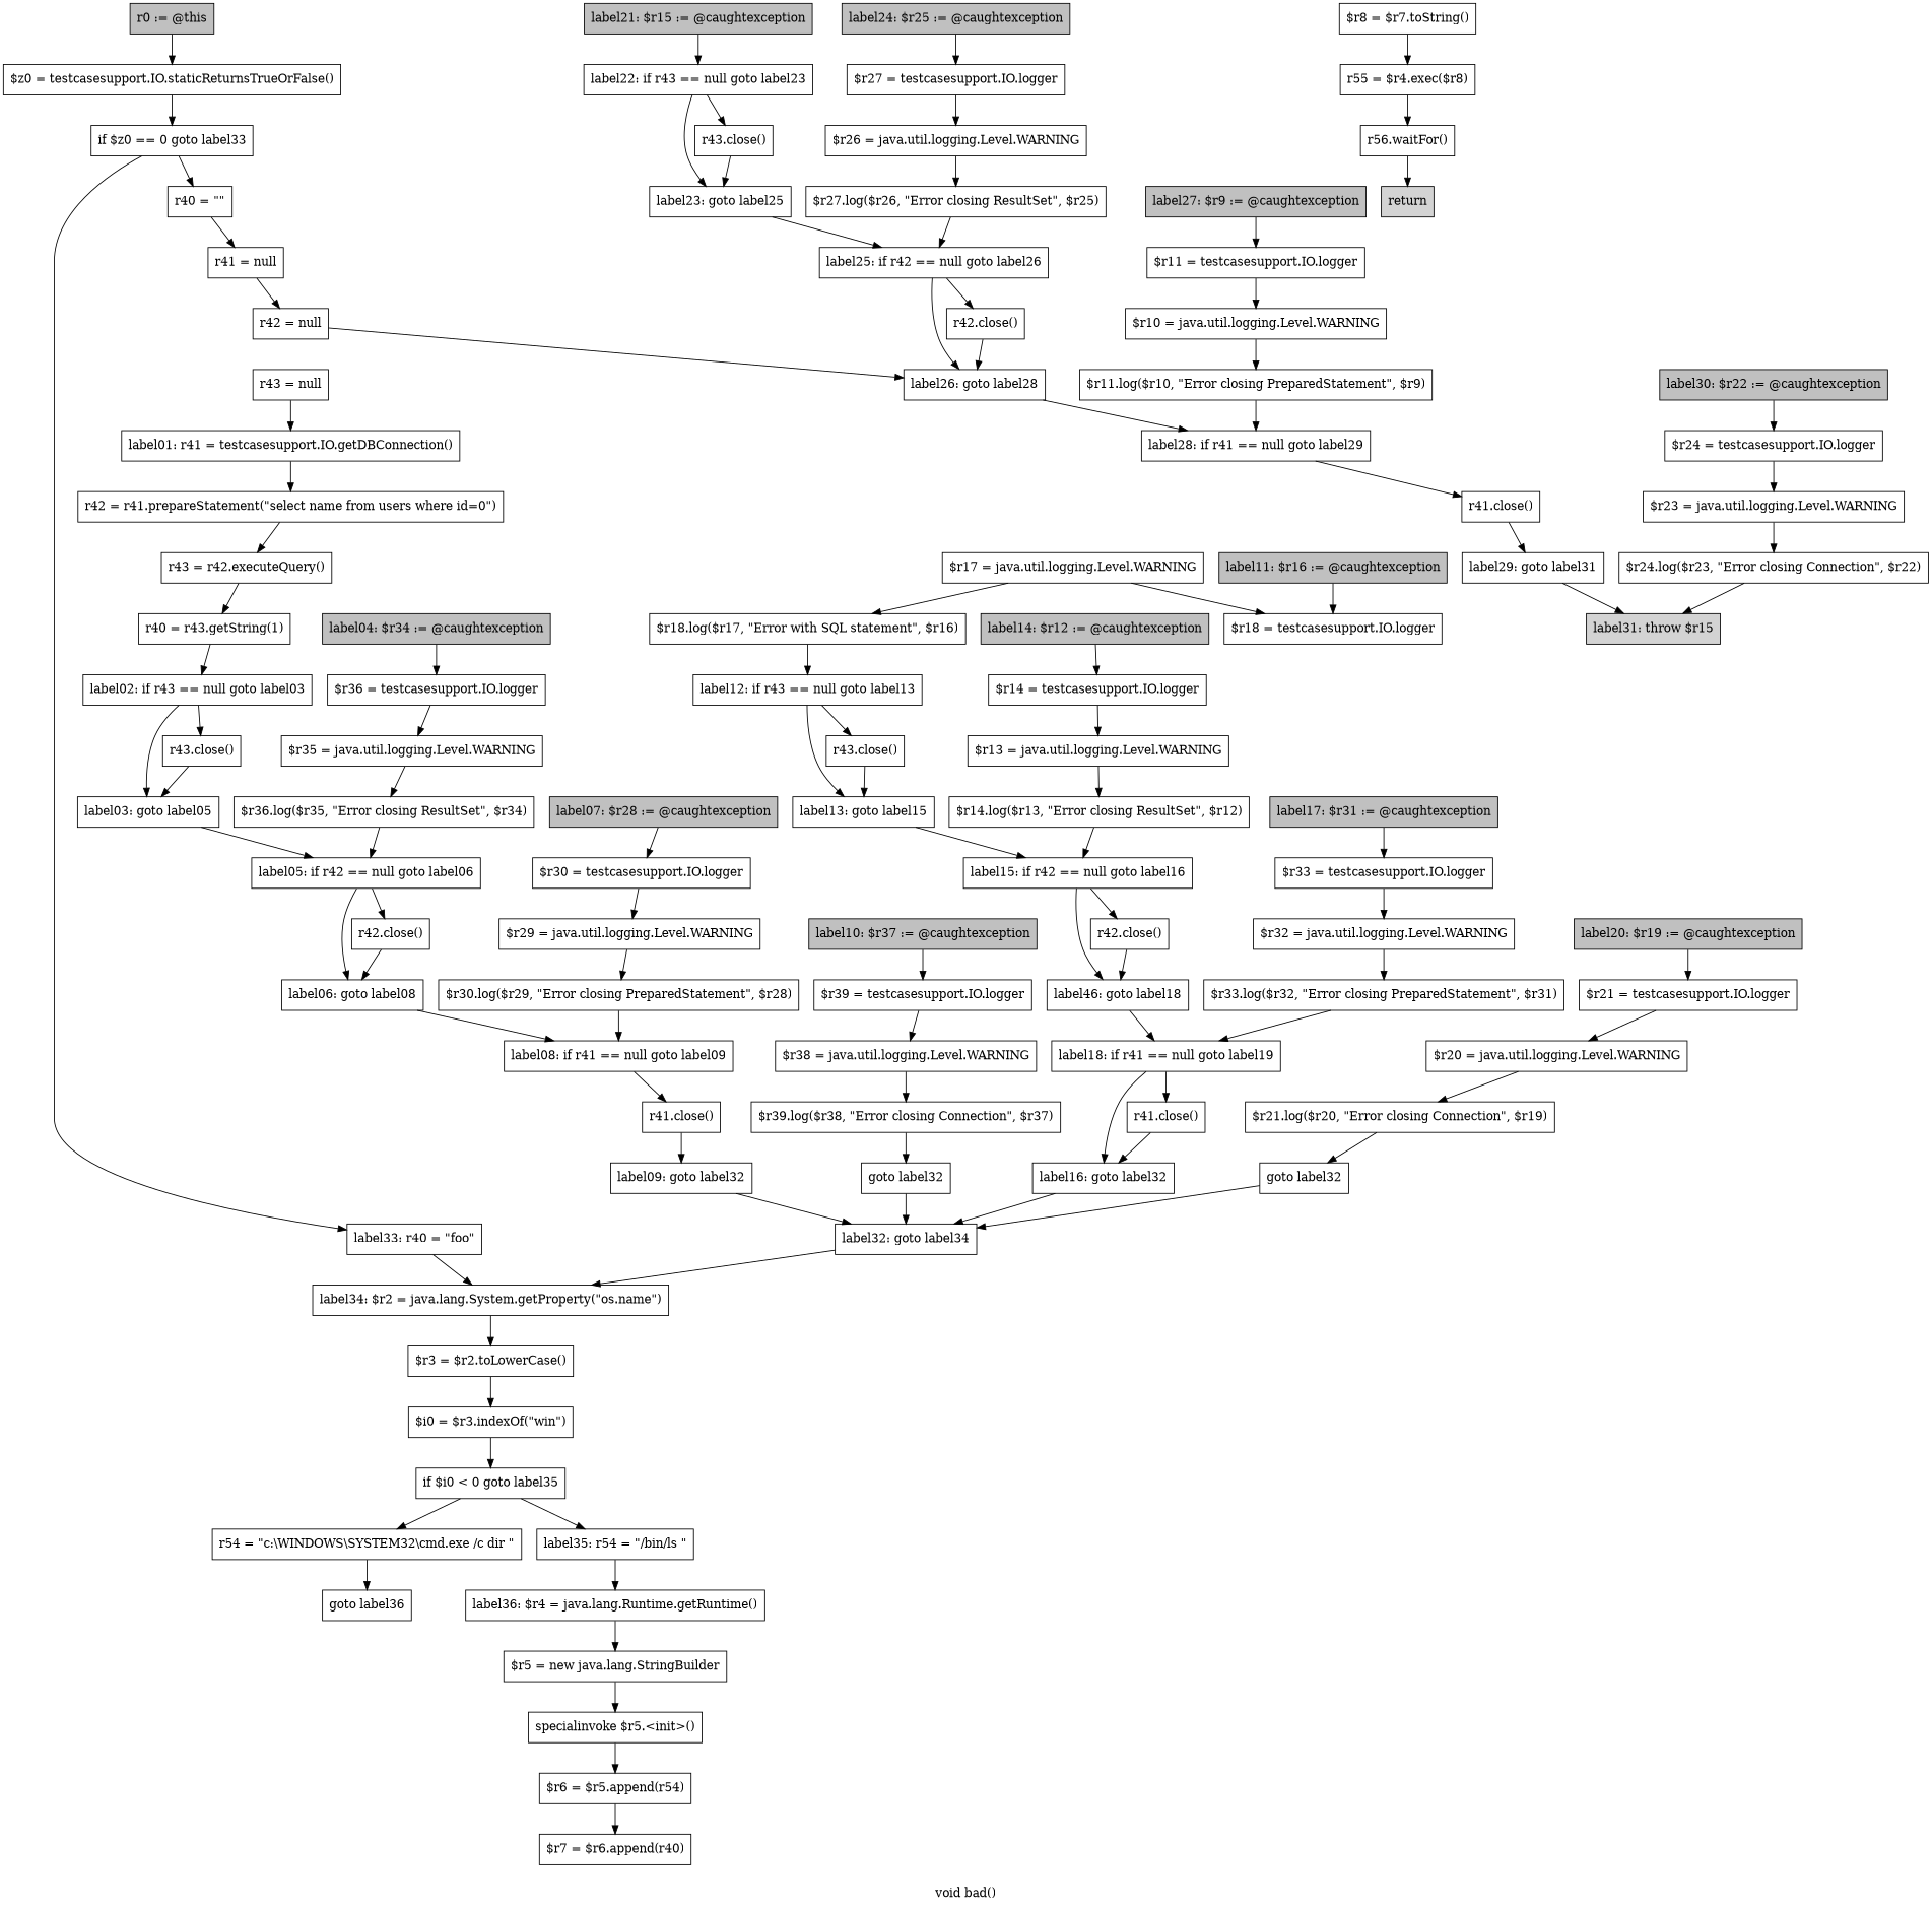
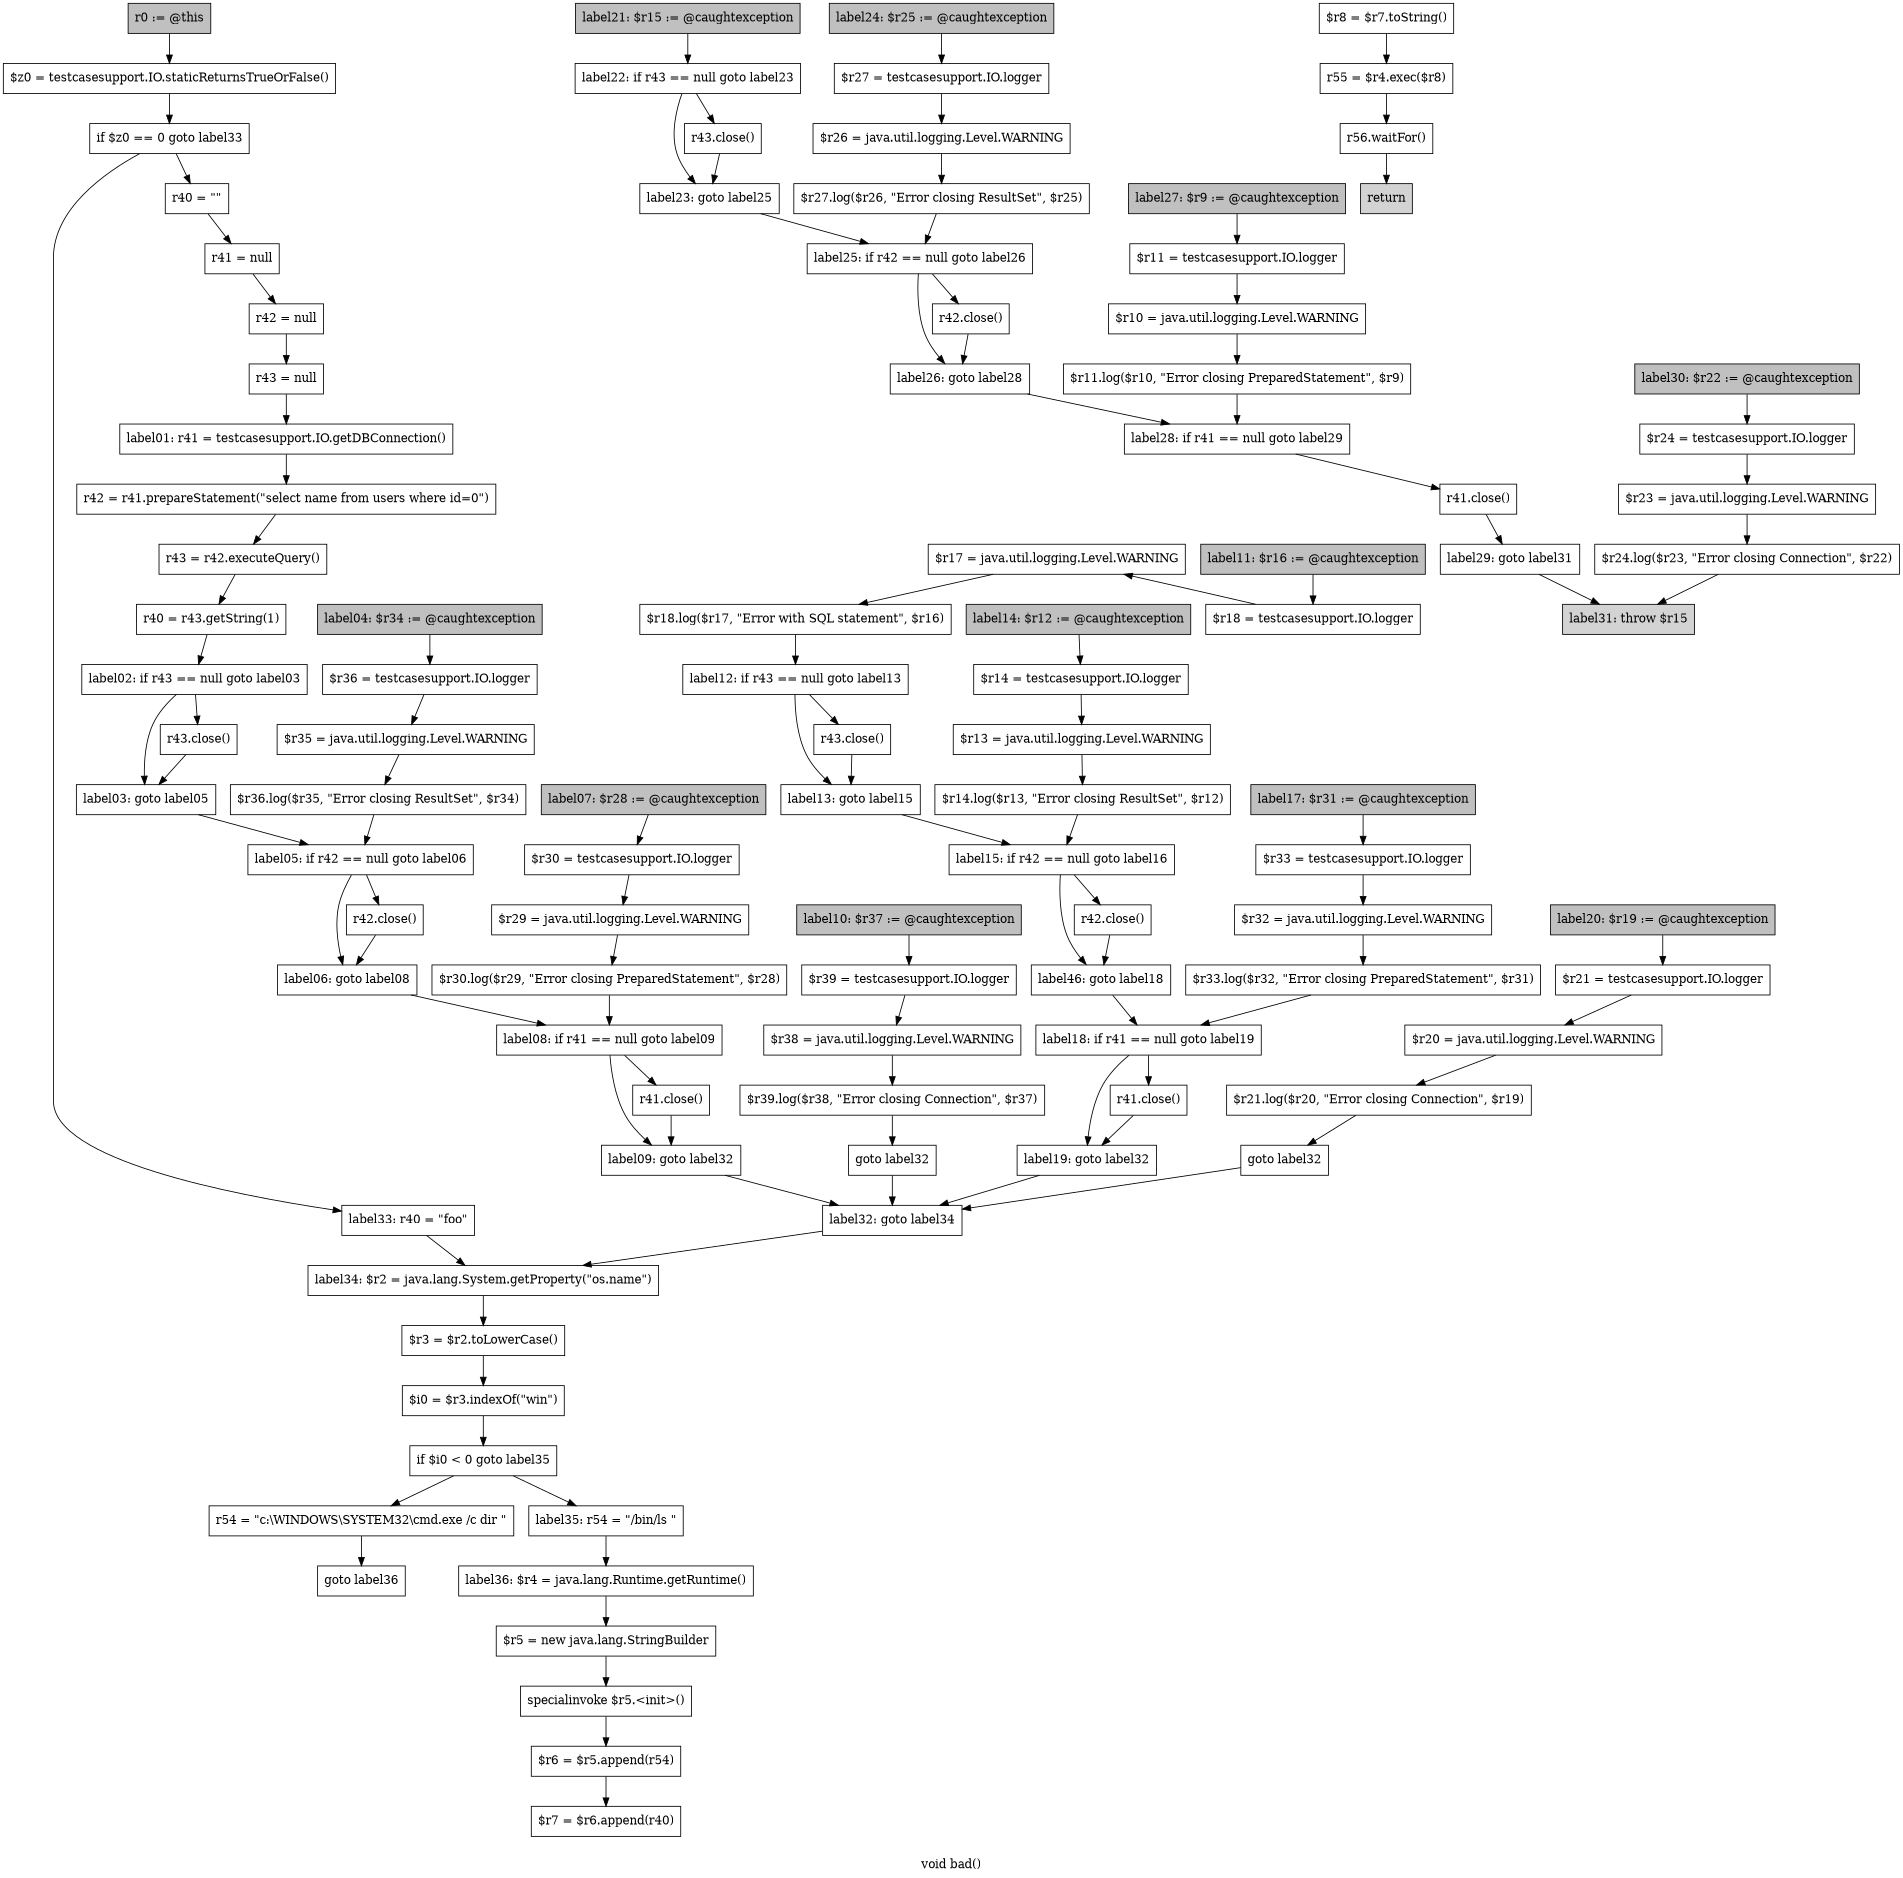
  digraph {
    label="void bad()"
    node [shape=box]
    n1 [fillcolor=gray label="r0 := @this" style=filled]
    n2 [label="$z0 = testcasesupport.IO.staticReturnsTrueOrFalse()"]
    n3 [label="if $z0 == 0 goto label33"]
    n4 [label="r40 = \"\""]
    n5 [label="label33: r40 = \"foo\""]
    n6 [label="r41 = null"]
    n7 [label="label34: $r2 = java.lang.System.getProperty(\"os.name\")"]
    n8 [label="r42 = null"]
    n9 [label="$r3 = $r2.toLowerCase()"]
    n10 [label="r43 = null"]
    n11 [label="label01: r41 = testcasesupport.IO.getDBConnection()"]
    n12 [label="r42 = r41.prepareStatement(\"select name from users where id=0\")"]
    n13 [label="r43 = r42.executeQuery()"]
    n14 [label="r40 = r43.getString(1)"]
    n15 [label="label02: if r43 == null goto label03"]
    n16 [label="r43.close()"]
    n17 [label="label03: goto label05"]
    n18 [label="label05: if r42 == null goto label06"]
    n19 [label="r42.close()"]
    n20 [label="label06: goto label08"]
    n21 [label="label08: if r41 == null goto label09"]
    n22 [fillcolor=gray label="label04: $r34 := @caughtexception" style=filled]
    n23 [label="$r36 = testcasesupport.IO.logger"]
    n24 [label="$r35 = java.util.logging.Level.WARNING"]
    n25 [label="$r36.log($r35, \"Error closing ResultSet\", $r34)"]
    n26 [label="r41.close()"]
    n27 [label="label09: goto label32"]
    n28 [label="label32: goto label34"]
    n29 [fillcolor=gray label="label07: $r28 := @caughtexception" style=filled]
    n30 [label="$r30 = testcasesupport.IO.logger"]
    n31 [label="$r29 = java.util.logging.Level.WARNING"]
    n32 [label="$r30.log($r29, \"Error closing PreparedStatement\", $r28)"]
    n33 [fillcolor=gray label="label10: $r37 := @caughtexception" style=filled]
    n34 [label="$r39 = testcasesupport.IO.logger"]
    n35 [label="$r38 = java.util.logging.Level.WARNING"]
    n36 [label="$r39.log($r38, \"Error closing Connection\", $r37)"]
    n37 [label="goto label32"]
    n38 [fillcolor=gray label="label11: $r16 := @caughtexception" style=filled]
    n39 [label="$r18 = testcasesupport.IO.logger"]
    n40 [label="$r17 = java.util.logging.Level.WARNING"]
    n41 [label="$r18.log($r17, \"Error with SQL statement\", $r16)"]
    n42 [label="label12: if r43 == null goto label13"]
    n43 [label="r43.close()"]
    n44 [label="label13: goto label15"]
    n45 [label="label15: if r42 == null goto label16"]
    n46 [label="r42.close()"]
    n47 [label="label46: goto label18"]
    n48 [label="label18: if r41 == null goto label19"]
    n49 [fillcolor=gray label="label14: $r12 := @caughtexception" style=filled]
    n50 [label="$r14 = testcasesupport.IO.logger"]
    n51 [label="$r13 = java.util.logging.Level.WARNING"]
    n52 [label="$r14.log($r13, \"Error closing ResultSet\", $r12)"]
    n53 [label="r41.close()"]
-   n54 [label="label16: goto label32"]
+   n54 [label="label19: goto label32"]
    n55 [fillcolor=gray label="label17: $r31 := @caughtexception" style=filled]
    n56 [label="$r33 = testcasesupport.IO.logger"]
    n57 [label="$r32 = java.util.logging.Level.WARNING"]
    n58 [label="$r33.log($r32, \"Error closing PreparedStatement\", $r31)"]
    n59 [fillcolor=gray label="label20: $r19 := @caughtexception" style=filled]
    n60 [label="$r21 = testcasesupport.IO.logger"]
    n61 [label="$r20 = java.util.logging.Level.WARNING"]
    n62 [label="$r21.log($r20, \"Error closing Connection\", $r19)"]
    n63 [label="goto label32"]
    n64 [fillcolor=gray label="label21: $r15 := @caughtexception" style=filled]
    n65 [label="label22: if r43 == null goto label23"]
    n66 [label="r43.close()"]
    n67 [label="label23: goto label25"]
    n68 [label="label25: if r42 == null goto label26"]
    n69 [label="r42.close()"]
    n70 [label="label26: goto label28"]
    n71 [label="label28: if r41 == null goto label29"]
    n72 [fillcolor=gray label="label24: $r25 := @caughtexception" style=filled]
    n73 [label="$r27 = testcasesupport.IO.logger"]
    n74 [label="$r26 = java.util.logging.Level.WARNING"]
    n75 [label="$r27.log($r26, \"Error closing ResultSet\", $r25)"]
    n76 [label="r41.close()"]
    n77 [label="label29: goto label31"]
    n78 [fillcolor=lightgray label="label31: throw $r15" style=filled]
    n79 [fillcolor=gray label="label27: $r9 := @caughtexception" style=filled]
    n80 [label="$r11 = testcasesupport.IO.logger"]
    n81 [label="$r10 = java.util.logging.Level.WARNING"]
    n82 [label="$r11.log($r10, \"Error closing PreparedStatement\", $r9)"]
    n83 [fillcolor=gray label="label30: $r22 := @caughtexception" style=filled]
    n84 [label="$r24 = testcasesupport.IO.logger"]
    n85 [label="$r23 = java.util.logging.Level.WARNING"]
    n86 [label="$r24.log($r23, \"Error closing Connection\", $r22)"]
    n87 [label="$i0 = $r3.indexOf(\"win\")"]
    n88 [label="if $i0 < 0 goto label35"]
    n89 [label="r54 = \"c:\\WINDOWS\\SYSTEM32\\cmd.exe /c dir \""]
    n90 [label="label35: r54 = \"/bin/ls \""]
    n91 [label="goto label36"]
    n92 [label="label36: $r4 = java.lang.Runtime.getRuntime()"]
    n93 [label="$r5 = new java.lang.StringBuilder"]
    n94 [label="specialinvoke $r5.<init>()"]
    n95 [label="$r6 = $r5.append(r54)"]
    n96 [label="$r7 = $r6.append(r40)"]
    n97 [label="$r8 = $r7.toString()"]
    n98 [label="r55 = $r4.exec($r8)"]
    n99 [label="r56.waitFor()"]
    n100 [fillcolor=lightgray label=return style=filled]
    n1 -> n2
    n2 -> n3
    n3 -> n4
    n3 -> n5
    n4 -> n6
    n5 -> n7
    n6 -> n8
    n7 -> n9
-   n8 -> n70
+   n8 -> n10
    n9 -> n87
    n10 -> n11
    n11 -> n12
    n12 -> n13
    n13 -> n14
    n14 -> n15
    n15 -> n16
    n15 -> n17
    n16 -> n17
    n17 -> n18
    n18 -> n19
    n18 -> n20
    n19 -> n20
    n20 -> n21
    n21 -> n26
+   n21 -> n27
    n22 -> n23
    n23 -> n24
    n24 -> n25
    n25 -> n18
    n26 -> n27
    n27 -> n28
    n28 -> n7
    n29 -> n30
    n30 -> n31
    n31 -> n32
    n32 -> n21
    n33 -> n34
    n34 -> n35
    n35 -> n36
    n36 -> n37
    n37 -> n28
    n38 -> n39
-   n40 -> n39
+   n39 -> n40
    n40 -> n41
    n41 -> n42
    n42 -> n43
    n42 -> n44
    n43 -> n44
    n44 -> n45
    n45 -> n46
    n45 -> n47
    n46 -> n47
    n47 -> n48
    n48 -> n53
    n48 -> n54
    n49 -> n50
    n50 -> n51
    n51 -> n52
    n52 -> n45
    n53 -> n54
    n54 -> n28
    n55 -> n56
    n56 -> n57
    n57 -> n58
    n58 -> n48
    n59 -> n60
    n60 -> n61
    n61 -> n62
    n62 -> n63
    n63 -> n28
    n64 -> n65
    n65 -> n66
    n65 -> n67
    n66 -> n67
    n67 -> n68
    n68 -> n69
    n68 -> n70
    n69 -> n70
    n70 -> n71
    n71 -> n76
    n72 -> n73
    n73 -> n74
    n74 -> n75
    n75 -> n68
    n76 -> n77
    n77 -> n78
    n79 -> n80
    n80 -> n81
    n81 -> n82
    n82 -> n71
    n83 -> n84
    n84 -> n85
    n85 -> n86
    n86 -> n78
    n87 -> n88
    n88 -> n89
    n88 -> n90
    n89 -> n91
    n90 -> n92
    n92 -> n93
    n93 -> n94
    n94 -> n95
    n95 -> n96
    n97 -> n98
    n98 -> n99
    n99 -> n100
  }
